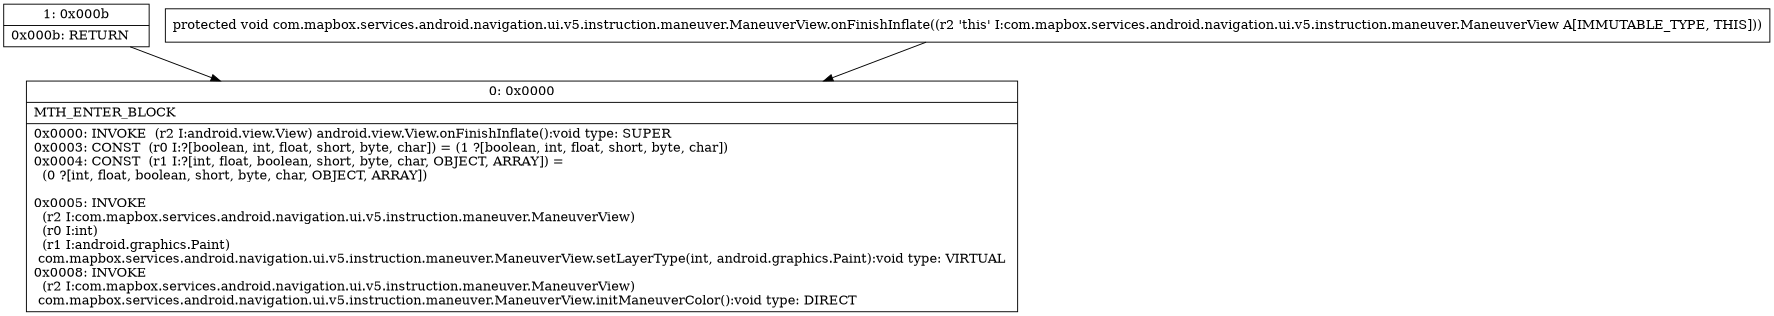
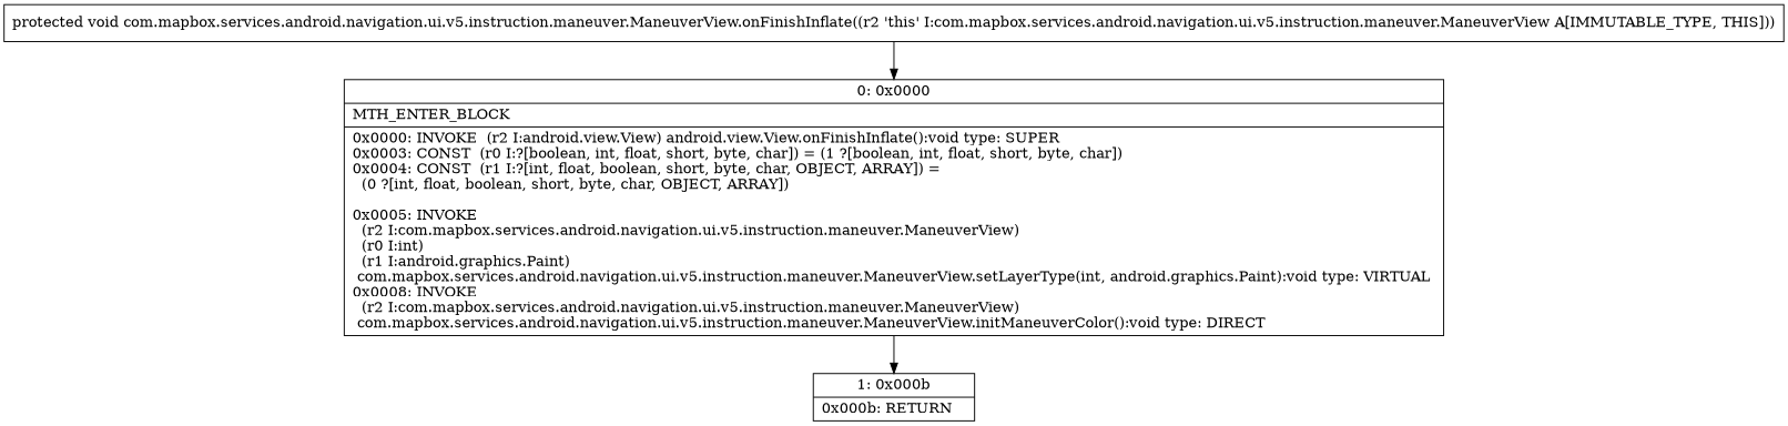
  digraph {
    node [shape=record]
    n1 [label="{0\:\ 0x0000|MTH_ENTER_BLOCK\l|0x0000: INVOKE  (r2 I:android.view.View) android.view.View.onFinishInflate():void type: SUPER \l0x0003: CONST  (r0 I:?[boolean, int, float, short, byte, char]) = (1 ?[boolean, int, float, short, byte, char]) \l0x0004: CONST  (r1 I:?[int, float, boolean, short, byte, char, OBJECT, ARRAY]) = \l  (0 ?[int, float, boolean, short, byte, char, OBJECT, ARRAY])\l \l0x0005: INVOKE  \l  (r2 I:com.mapbox.services.android.navigation.ui.v5.instruction.maneuver.ManeuverView)\l  (r0 I:int)\l  (r1 I:android.graphics.Paint)\l com.mapbox.services.android.navigation.ui.v5.instruction.maneuver.ManeuverView.setLayerType(int, android.graphics.Paint):void type: VIRTUAL \l0x0008: INVOKE  \l  (r2 I:com.mapbox.services.android.navigation.ui.v5.instruction.maneuver.ManeuverView)\l com.mapbox.services.android.navigation.ui.v5.instruction.maneuver.ManeuverView.initManeuverColor():void type: DIRECT \l}"]
    n2 [label="{1\:\ 0x000b|0x000b: RETURN   \l}"]
    n3 [label="{protected void com.mapbox.services.android.navigation.ui.v5.instruction.maneuver.ManeuverView.onFinishInflate((r2 'this' I:com.mapbox.services.android.navigation.ui.v5.instruction.maneuver.ManeuverView A[IMMUTABLE_TYPE, THIS])) }"]
-   n2 -> n1
+   n1 -> n2
    n3 -> n1
  }
